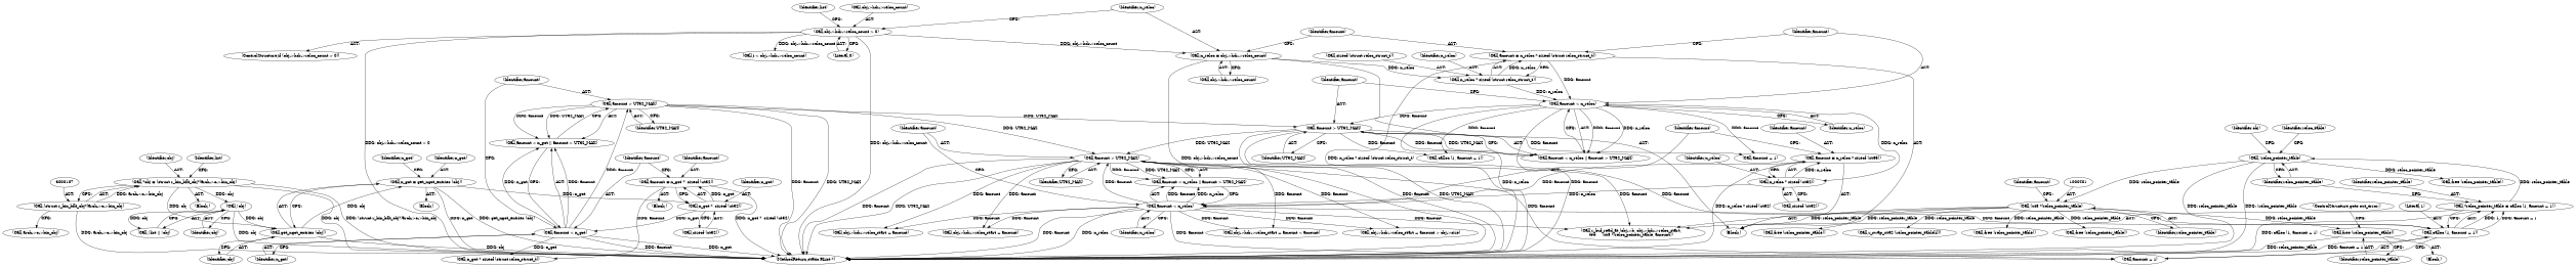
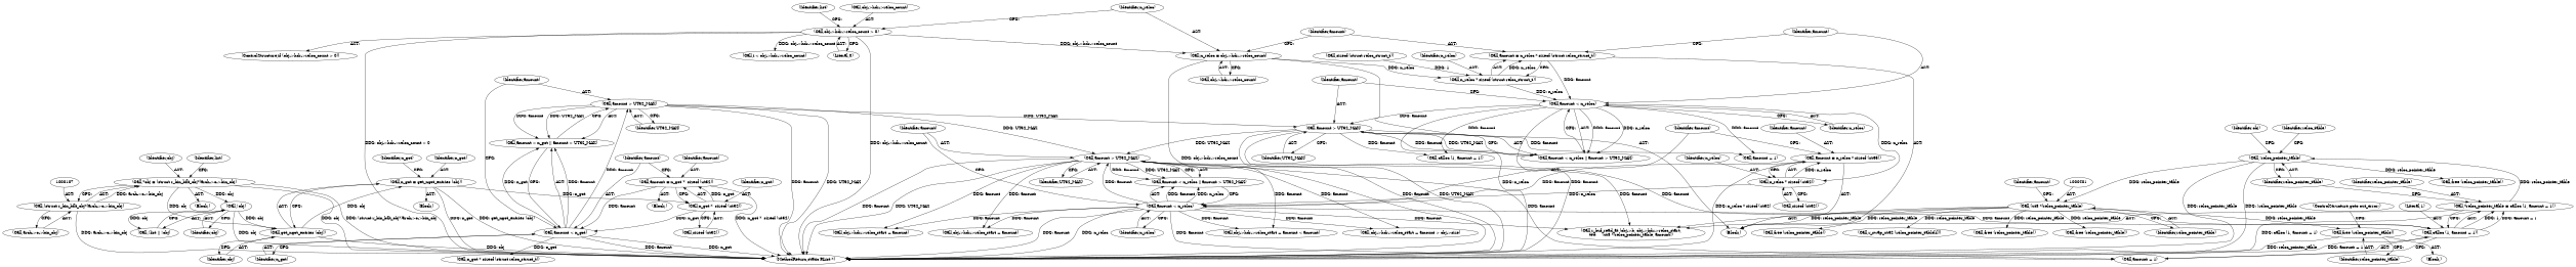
  digraph {
    n1 [label="(Call,free (reloc_pointer_table))"]
    n2 [label="(MethodReturn,static RList *)"]
    n3 [label="(Block,)"]
    n4 [label="(Identifier,reloc_pointer_table)"]
    n5 [label="(Call,(ut8 *)reloc_pointer_table)"]
    n6 [label="(Identifier,reloc_pointer_table)"]
    n7 [label="(Call,free (reloc_pointer_table))"]
    n8 [label="(Call,r_swap_ut32 (reloc_pointer_table[i]))"]
    n9 [label="(Call,free (reloc_pointer_table))"]
    n10 [label="(Call,free (reloc_pointer_table))"]
    n11 [label="(Call,r_buf_read_at (obj->b, obj->hdr->reloc_start,\n\t\t\t\t     (ut8 *)reloc_pointer_table, amount))"]
    n12 [label="(Call,!reloc_pointer_table)"]
    n13 [label="(Call,free (reloc_pointer_table))"]
    n14 [label="(Identifier,reloc_pointer_table)"]
    n15 [label="(Call,*reloc_pointer_table = calloc (1, amount + 1))"]
    n16 [label="(Call,calloc (1, amount + 1))"]
    n17 [label="(Block,)"]
    n18 [label="(Call,amount + 1)"]
    n19 [label="(Call,amount > UT32_MAX)"]
    n20 [label="(Call,amount < n_reloc || amount > UT32_MAX)"]
    n21 [label="(Call,obj->hdr->reloc_start + amount)"]
    n22 [label="(Identifier,UT32_MAX)"]
    n23 [label="(Call,obj->hdr->reloc_start + amount)"]
    n24 [label="(Call,obj->hdr->reloc_start + amount < amount)"]
    n25 [label="(Call,obj->hdr->reloc_start + amount > obj->size)"]
    n26 [label="(Call,amount < n_reloc)"]
    n27 [label="(Identifier,n_reloc)"]
    n28 [label="(Call,amount = n_reloc * sizeof (ut35))"]
    n29 [label="(Call,n_reloc * sizeof (ut32))"]
    n30 [label="(Call,sizeof (ut32))"]
    n31 [label="(Call,amount < n_reloc)"]
    n32 [label="(Call,amount > UT32_MAX)"]
    n33 [label="(Call,amount < n_reloc || amount > UT32_MAX)"]
    n34 [label="(Identifier,n_reloc)"]
    n35 [label="(Call,calloc (1, amount + 1))"]
    n36 [label="(Call,amount + 1)"]
    n37 [label="(Identifier,UT32_MAX)"]
    n38 [label="(Call,amount = n_reloc * sizeof (struct reloc_struct_t))"]
    n39 [label="(Call,n_reloc * sizeof (struct reloc_struct_t))"]
    n40 [label="(Call,sizeof (struct reloc_struct_t))"]
    n41 [label="(Call,n_reloc = obj->hdr->reloc_count)"]
    n42 [label="(Call,obj->hdr->reloc_count)"]
    n43 [label="(Call,obj->hdr->reloc_count > 0)"]
    n44 [label="(Literal,0)"]
    n45 [label="(ControlStructure,if (obj->hdr->reloc_count > 0))"]
    n46 [label="(Call,i < obj->hdr->reloc_count)"]
    n47 [label="(Call,amount > UT32_MAX)"]
    n48 [label="(Identifier,UT32_MAX)"]
    n49 [label="(Call,amount < n_got || amount > UT32_MAX)"]
    n50 [label="(Call,amount < n_got)"]
    n51 [label="(Identifier,n_got)"]
    n52 [label="(Call,n_got * sizeof (struct reloc_struct_t))"]
    n53 [label="(Call,amount = n_got *  sizeof (ut32))"]
    n54 [label="(Call,n_got *  sizeof (ut32))"]
    n55 [label="(Block,)"]
    n56 [label="(Call,sizeof (ut32))"]
    n57 [label="(Call,n_got = get_ngot_entries (obj))"]
    n58 [label="(Call,get_ngot_entries (obj))"]
    n59 [label="(Block,)"]
    n60 [label="(Identifier,obj)"]
    n61 [label="(Call,*obj = (struct r_bin_bflt_obj*)arch->o->bin_obj)"]
    n62 [label="(Call,(struct r_bin_bflt_obj*)arch->o->bin_obj)"]
    n63 [label="(Call,!obj)"]
    n64 [label="(Block,)"]
    n65 [label="(Call,arch->o->bin_obj)"]
    n66 [label="(Identifier,obj)"]
    n67 [label="(Call,!list || !obj)"]
    n68 [label="(Identifier,amount)"]
    n69 [label="(Identifier,n_got)"]
    n70 [label="(Identifier,list)"]
    n71 [label="(Identifier,n_got)"]
    n72 [label="(Identifier,obj)"]
    n73 [label="(Identifier,n_reloc)"]
    n74 [label="(Identifier,amount)"]
    n75 [label="(Identifier,amount)"]
    n76 [label="(Identifier,amount)"]
    n77 [label="(Identifier,n_got)"]
    n78 [label="(Identifier,reloc_pointer_table)"]
    n79 [label="(Identifier,reloc_table)"]
    n80 [label="(Identifier,amount)"]
    n81 [label="(Identifier,amount)"]
    n82 [label="(Identifier,amount)"]
    n83 [label="(Identifier,amount)"]
    n84 [label="(Identifier,obj)"]
    n85 [label="(Identifier,amount)"]
    n86 [label="(ControlStructure,goto out_error;)"]
    n87 [label="(Identifier,list)"]
    n88 [label="(Call,obj->hdr->reloc_count)"]
    n89 [label="(Identifier,n_reloc)"]
    n90 [label="(Identifier,amount)"]
    n91 [label="(Literal,1)"]
    n92 [label="(Identifier,n_reloc)"]
    1000401
-   1000107 [label=3000107]
+   1000107
    n1 -> n2 [label="DDG: reloc_pointer_table"]
    n1 -> n3 [label="AST: "]
    n1 -> n4 [label="CFG: "]
    n4 -> n1 [label="AST: "]
    n5 -> n1 [label="DDG: reloc_pointer_table"]
    n5 -> n6 [label="CFG: "]
    n5 -> n7 [label="DDG: reloc_pointer_table"]
    n5 -> n8 [label="DDG: reloc_pointer_table"]
    n5 -> n9 [label="DDG: reloc_pointer_table"]
    n5 -> n10 [label="DDG: reloc_pointer_table"]
    n5 -> n11 [label="AST: "]
    n5 -> n11 [label="DDG: reloc_pointer_table"]
    n6 -> n5 [label="AST: "]
    n12 -> n2 [label="DDG: reloc_pointer_table"]
    n12 -> n2 [label="DDG: !reloc_pointer_table"]
    n12 -> n5 [label="DDG: reloc_pointer_table"]
    n12 -> n13 [label="DDG: reloc_pointer_table"]
    n12 -> n14 [label="CFG: "]
    n14 -> n12 [label="AST: "]
    n14 -> n15 [label="CFG: "]
    n15 -> n2 [label="DDG: calloc (1, amount + 1)"]
    n15 -> n12 [label="DDG: reloc_pointer_table"]
    n15 -> n16 [label="CFG: "]
    n15 -> n17 [label="AST: "]
    n16 -> n2 [label="DDG: amount + 1"]
    n16 -> n15 [label="AST: "]
    n16 -> n15 [label="DDG: 1"]
    n16 -> n15 [label="DDG: amount + 1"]
    n16 -> n18 [label="CFG: "]
    n18 -> n16 [label="AST: "]
    n19 -> n2 [label="DDG: amount"]
    n19 -> n2 [label="DDG: UT32_MAX"]
    n19 -> n11 [label="DDG: amount"]
    n19 -> n16 [label="DDG: amount"]
    n19 -> n18 [label="DDG: amount"]
    n19 -> n20 [label="AST: "]
    n19 -> n20 [label="DDG: amount"]
    n19 -> n20 [label="DDG: UT32_MAX"]
    n19 -> n21 [label="DDG: amount"]
    n19 -> n22 [label="CFG: "]
    n19 -> n23 [label="DDG: amount"]
    n19 -> n24 [label="DDG: amount"]
    n19 -> n25 [label="DDG: amount"]
    n20 -> n19 [label="CFG: "]
    n20 -> n26 [label="CFG: "]
    n22 -> n19 [label="AST: "]
    n26 -> n2 [label="DDG: n_reloc"]
    n26 -> n2 [label="DDG: amount"]
    n26 -> n11 [label="DDG: amount"]
    n26 -> n16 [label="DDG: amount"]
    n26 -> n18 [label="DDG: amount"]
    n26 -> n19 [label="DDG: amount"]
    n26 -> n20 [label="AST: "]
    n26 -> n20 [label="DDG: amount"]
    n26 -> n20 [label="DDG: n_reloc"]
    n26 -> n21 [label="DDG: amount"]
    n26 -> n23 [label="DDG: amount"]
    n26 -> n24 [label="DDG: amount"]
    n26 -> n25 [label="DDG: amount"]
    n26 -> n27 [label="CFG: "]
    n27 -> n26 [label="AST: "]
    n28 -> n2 [label="DDG: n_reloc * sizeof (ut32)"]
    n28 -> n17 [label="AST: "]
    n28 -> n26 [label="DDG: amount"]
    n28 -> n29 [label="CFG: "]
    n29 -> n26 [label="DDG: n_reloc"]
    n29 -> n28 [label="AST: "]
    n29 -> n28 [label="DDG: n_reloc"]
    n29 -> n30 [label="CFG: "]
    n30 -> n29 [label="AST: "]
    n31 -> n2 [label="DDG: n_reloc"]
    n31 -> n2 [label="DDG: amount"]
    n31 -> n29 [label="DDG: n_reloc"]
    n31 -> n32 [label="DDG: amount"]
    n31 -> n33 [label="AST: "]
    n31 -> n33 [label="DDG: amount"]
    n31 -> n33 [label="DDG: n_reloc"]
    n31 -> n34 [label="CFG: "]
    n31 -> n35 [label="DDG: amount"]
    n31 -> n36 [label="DDG: amount"]
    n32 -> n2 [label="DDG: UT32_MAX"]
    n32 -> n2 [label="DDG: amount"]
    n32 -> n19 [label="DDG: UT32_MAX"]
    n32 -> n33 [label="AST: "]
    n32 -> n33 [label="DDG: amount"]
    n32 -> n33 [label="DDG: UT32_MAX"]
    n32 -> n35 [label="DDG: amount"]
    n32 -> n36 [label="DDG: amount"]
    n32 -> n37 [label="CFG: "]
    n33 -> n31 [label="CFG: "]
    n33 -> n32 [label="CFG: "]
    n34 -> n31 [label="AST: "]
    n37 -> n32 [label="AST: "]
-   n38 -> n2 [label="DDG: n_reloc * sizeof (struct reloc_struct_t)"]
    n38 -> n17 [label="AST: "]
    n38 -> n31 [label="DDG: amount"]
    n38 -> n39 [label="CFG: "]
    n39 -> n31 [label="DDG: n_reloc"]
    n39 -> n38 [label="AST: "]
    n39 -> n38 [label="DDG: n_reloc"]
-   n40 -> n39 [label="AST: "]
+   n40 -> n39 [label="DDG: 1"]
    n41 -> n2 [label="DDG: obj->hdr->reloc_count"]
    n41 -> n17 [label="AST: "]
    n41 -> n39 [label="DDG: n_reloc"]
    n41 -> n42 [label="CFG: "]
    n42 -> n41 [label="AST: "]
    n43 -> n2 [label="DDG: obj->hdr->reloc_count"]
    n43 -> n2 [label="DDG: obj->hdr->reloc_count > 0"]
    n43 -> n41 [label="DDG: obj->hdr->reloc_count"]
    n43 -> n44 [label="CFG: "]
    n43 -> n45 [label="AST: "]
    n43 -> n46 [label="DDG: obj->hdr->reloc_count"]
    n44 -> n43 [label="AST: "]
    n47 -> n2 [label="DDG: UT32_MAX"]
    n47 -> n2 [label="DDG: amount"]
    n47 -> n19 [label="DDG: UT32_MAX"]
    n47 -> n32 [label="DDG: UT32_MAX"]
    n47 -> n48 [label="CFG: "]
    n47 -> n49 [label="AST: "]
    n47 -> n49 [label="DDG: amount"]
    n47 -> n49 [label="DDG: UT32_MAX"]
    n48 -> n47 [label="AST: "]
    n49 -> n47 [label="CFG: "]
    n49 -> n50 [label="CFG: "]
    n50 -> n2 [label="DDG: amount"]
    n50 -> n2 [label="DDG: n_got"]
    n50 -> n47 [label="DDG: amount"]
    n50 -> n49 [label="AST: "]
    n50 -> n49 [label="DDG: amount"]
    n50 -> n49 [label="DDG: n_got"]
    n50 -> n51 [label="CFG: "]
    n50 -> n52 [label="DDG: n_got"]
    n51 -> n50 [label="AST: "]
    n53 -> n2 [label="DDG: n_got *  sizeof (ut32)"]
-   n53 -> n52 [label="DDG: amount"]
+   n53 -> n50 [label="DDG: amount"]
    n53 -> n54 [label="CFG: "]
    n53 -> n55 [label="AST: "]
    n54 -> n50 [label="DDG: n_got"]
    n54 -> n53 [label="AST: "]
    n54 -> n53 [label="DDG: n_got"]
    n54 -> n56 [label="CFG: "]
    n56 -> n54 [label="AST: "]
    n57 -> n2 [label="DDG: n_got"]
    n57 -> n2 [label="DDG: get_ngot_entries (obj)"]
    n57 -> n54 [label="DDG: n_got"]
    n57 -> n58 [label="CFG: "]
    n57 -> n59 [label="AST: "]
    n58 -> n2 [label="DDG: obj"]
    n58 -> n57 [label="AST: "]
    n58 -> n57 [label="DDG: obj"]
    n58 -> n60 [label="CFG: "]
    n60 -> n58 [label="AST: "]
    n61 -> n2 [label="DDG: obj"]
    n61 -> n2 [label="DDG: (struct r_bin_bflt_obj*)arch->o->bin_obj"]
    n61 -> n58 [label="DDG: obj"]
    n61 -> n62 [label="CFG: "]
    n61 -> n63 [label="DDG: obj"]
    n61 -> n64 [label="AST: "]
    n62 -> n2 [label="DDG: arch->o->bin_obj"]
    n62 -> n61 [label="AST: "]
    n62 -> n61 [label="DDG: arch->o->bin_obj"]
    n62 -> n65 [label="CFG: "]
    n63 -> n2 [label="DDG: obj"]
    n63 -> n58 [label="DDG: obj"]
    n63 -> n66 [label="CFG: "]
    n63 -> n67 [label="AST: "]
    n63 -> n67 [label="DDG: obj"]
+   n65 -> n62 [label="AST: "]
    n66 -> n63 [label="AST: "]
    n67 -> n63 [label="CFG: "]
    n68 -> n31 [label="CFG: "]
    n68 -> n32 [label="AST: "]
    n69 -> n54 [label="AST: "]
    n70 -> n61 [label="CFG: "]
    n71 -> n57 [label="AST: "]
    n72 -> n12 [label="CFG: "]
    n73 -> n29 [label="AST: "]
    n74 -> n19 [label="AST: "]
    n74 -> n26 [label="CFG: "]
    n75 -> n50 [label="AST: "]
    n75 -> n53 [label="CFG: "]
    n76 -> n31 [label="AST: "]
    n76 -> n38 [label="CFG: "]
    n77 -> n57 [label="CFG: "]
    n78 -> n15 [label="AST: "]
    n79 -> n12 [label="CFG: "]
    n80 -> n26 [label="AST: "]
    n80 -> n28 [label="CFG: "]
    n81 -> n38 [label="AST: "]
    n81 -> n41 [label="CFG: "]
    n82 -> n28 [label="AST: "]
    n83 -> n53 [label="AST: "]
    n84 -> n61 [label="AST: "]
    n85 -> n5 [label="CFG: "]
    n86 -> n1 [label="CFG: "]
    n87 -> n43 [label="CFG: "]
    n88 -> n43 [label="AST: "]
    n89 -> n41 [label="AST: "]
    n89 -> n43 [label="CFG: "]
    n90 -> n47 [label="AST: "]
    n90 -> n50 [label="CFG: "]
    n91 -> n16 [label="AST: "]
    n92 -> n39 [label="AST: "]
    1000401 -> n5 [label="AST: "]
    1000107 -> n62 [label="AST: "]
  }
